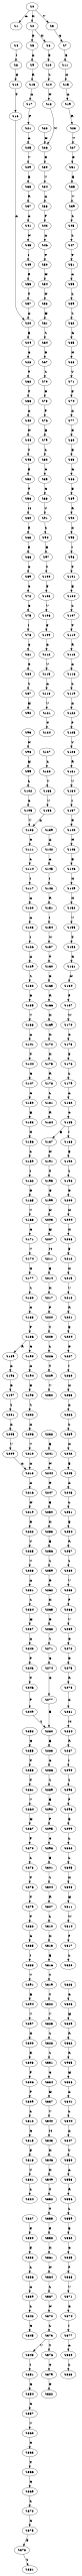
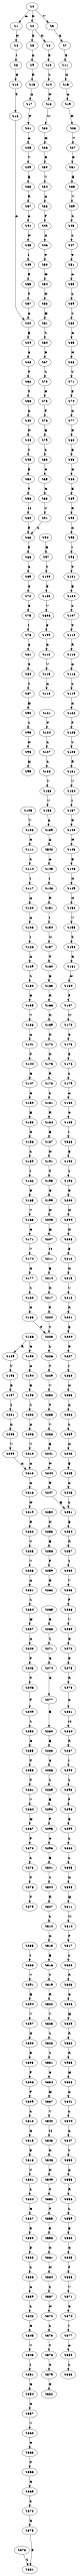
  strict digraph {
    S0
    S1
    S2
    S3
    S4
    S5
    S6
    S7
    S8
    S9
    S10
    S11
    S12
    S13
    S14
    S15
    S16
    S17
    S18
    S19
    S20
    S21
    S22
    S23
    S24
    S25
    S26
    S27
    S28
    S29
    S30
    S31
    S32
    S33
    S34
    S35
    S36
    S37
    S38
    S39
    S40
    S41
    S42
    S43
    S44
    S45
    S46
    S47
    S48
    S49
    S50
    S51
    S52
    S53
    S54
    S55
    S56
    S57
    S58
    S59
    S60
    S61
    S62
    S63
    S64
    S65
    S66
    S67
    S68
    S69
    S70
    S71
    S72
    S73
    S74
    S75
    S76
    S77
    S78
    S79
    S80
    S81
    S82
    S83
    S84
    S85
    S86
    S87
    S88
    S89
    S90
    S91
    S92
    S93
    S94
    S95
    S96
    S97
    S98
    S99
    S100
    S101
-   S102
    S103
    S104
    S105
-   S106
+   S106 [label=S606]
    S107
    S108
    S109
    S110
    S111
    S112
    S113
    S114
    S115
    S116
    S117
    S118
    S119
    S120
    S121
    S122
    S123
    S124
    S125
    S126
    S127
    S128
    S129
    S130
    S131
    S132
    S133
    S134
    S135
    S136
    S137
    S138
    S139
    S140
    S141
-   S142
+   S142 [label=S542]
    S143
    S144
    S145
    S146
    S147
    S148
    S149
    S150
    S151
    S152
    S153
    S154
    S155
    S156
    S157
    S158
    S159
    S160
    S161
    S162
    S163
    S164
    S165
    S166
    S167
    S168
    S169
    S170
    S171
    S172
    S173
    S174
    S175
    S176
    S177
    S178
    S179
    S180
    S181
    S182
    S183
    S184
    S185
    S186
    S187
-   S188
+   S188 [label=S388]
    S189
    S190
    S191
    S192
    S193
    S194
    S195
    S196
    S197
    S198
    S199
    S200
    S201
    S202
    S203
    S204
    S205
    S206
    S207
    S208
    S209
    S210
    S211
    S212
    S213
    S214
    S215
    S216
    S217
    S218
    S219
    S220
    S221
    S222
    S223
    S224
    S225
    S226
    S227
    S228
    S229
    S230
    S231
    S232
    S233
    S234
+   S235
    S236
    S237
    S238
    S239
    S240
    S241
    S242
    S243
    S244
    S245
    S246
    S247
    S248
    S249
    S250
    S251
    S252
    S253
    S254
    S255
    S256
    S257
    S258
    S259
    S260
    S261
    S262
    S263
    S264
    S265
    S266
    S267
    S268
    S269
    S270
    S271
    S272
    S273
    S274
    S275
    S276
    S277
    S278
    S279
    S280
    S281
-   S282
    S283
    S284
    S285
    S286
    S287
    S288
    S289
    S290
    S291
    S292
    S293
    S294
    S295
    S296
    S297
    S298
    S299
    S300
    S301
    S302
    S303
    S304
    S305
    S306
    S307
    S308
    S309
    S310
    S311
    S312
    S313
    S314
    S315
    S316
    S317
    S318
    S319
    S320
    S321
    S322
    S323
    S324
    S325
    S326
    S327
    S328
    S329
    S330
    S331
    S332
    S333
    S334
    n336 [label=S935]
    S336
    S337
    S338
    S339
    S340
    S341
    S342
    S343
    S344
    S345
    S346
    S347
    S348
    S349
    S350
    S351
    S352
    S353
    S354
    S355
    S356
    S357
    S358
    S359
    S360
    S361
    S362
    S363
    S364
    S365
    S366
    S367
    S368
    S369
    S370
    S371
    S372
    S373
    S374
    S375
    S376
    S377
    S378
    S379
    S380
    S381
    S382
    S383
    S0 -> S1 [label=A]
    S0 -> S2 [label=K]
    S0 -> S3 [label=V]
+   S1 -> S4 [label=N]
    S2 -> S5 [label=D]
    S2 -> S6 [label=K]
    S3 -> S7 [label=G]
    S4 -> S8 [label=I]
    S5 -> S9 [label=A]
    S6 -> S10 [label=E]
    S7 -> S11 [label=G]
    S8 -> S12 [label=F]
    S9 -> S13 [label=R]
    S10 -> S14 [label=S]
    S11 -> S15 [label=K]
    S12 -> S16 [label=T]
    S13 -> S17 [label=A]
    S14 -> S18 [label=N]
    S15 -> S19 [label=A]
    S16 -> S20 [label=A]
    S17 -> S21 [label=P]
-   S18 -> S26 [label=W]
+   S18 -> S22 [label=W]
    S19 -> S23 [label=R]
    S20 -> S24 [label=E]
    S21 -> S25 [label=A]
    S22 -> S26 [label=H]
    S23 -> S27 [label=V]
    S24 -> S28 [label=G]
    S25 -> S29 [label=V]
    S26 -> S30 [label=D]
    S27 -> S31 [label=D]
    S28 -> S32 [label=T]
    S29 -> S33 [label=E]
    S30 -> S34 [label=V]
    S31 -> S35 [label=E]
    S32 -> S36 [label=T]
    S33 -> S37 [label=R]
    S34 -> S38 [label=A]
    S35 -> S39 [label=V]
    S36 -> S40 [label=A]
    S37 -> S41 [label=A]
    S38 -> S42 [label=P]
    S39 -> S43 [label=L]
    S40 -> S44 [label=N]
    S41 -> S45 [label=N]
    S42 -> S46 [label=A]
    S43 -> S47 [label=L]
    S44 -> S48 [label=Y]
    S45 -> S49 [label=I]
    S46 -> S50 [label=T]
    S47 -> S51 [label=T]
    S48 -> S52 [label=F]
    S49 -> S53 [label=F]
    S50 -> S54 [label=H]
    S51 -> S55 [label=A]
    S52 -> S56 [label=T]
    S53 -> S57 [label=T]
    S54 -> S58 [label=N]
    S55 -> S59 [label=L]
    S56 -> S60 [label=M]
    S57 -> S20 [label=A]
    S58 -> S61 [label=H]
    S59 -> S62 [label=S]
    S60 -> S63 [label=F]
    S61 -> S64 [label=S]
    S62 -> S65 [label=G]
    S63 -> S66 [label=F]
    S64 -> S67 [label=D]
    S65 -> S68 [label=N]
    S66 -> S69 [label=G]
    S67 -> S70 [label=S]
    S68 -> S71 [label=Y]
    S69 -> S72 [label=G]
    S70 -> S73 [label=D]
    S71 -> S74 [label=F]
    S72 -> S75 [label=G]
    S73 -> S76 [label=P]
    S74 -> S77 [label=A]
    S75 -> S78 [label=I]
    S76 -> S79 [label=E]
    S77 -> S80 [label=D]
    S78 -> S81 [label=G]
    S79 -> S82 [label=L]
    S80 -> S83 [label=E]
    S81 -> S84 [label=C]
    S82 -> S85 [label=C]
    S83 -> S86 [label=G]
    S84 -> S87 [label=S]
    S85 -> S88 [label=G]
    S86 -> S89 [label=E]
    S87 -> S90 [label=H]
    S88 -> S91 [label=Y]
    S89 -> S92 [label=R]
-   S91 -> S94 [label=L]
+   S90 -> S93 [label=S]
+   S91 -> S63 [label=L]
    S92 -> S95 [label=A]
    S93 -> S96 [label=N]
    S94 -> S97 [label=E]
    S95 -> S98 [label=I]
    S96 -> S99 [label=H]
    S97 -> S100 [label=Y]
    S98 -> S101 [label=T]
-   S99 -> S102 [label=L]
    S100 -> S103 [label=F]
    S101 -> S104 [label=E]
-   S102 -> S105 [label=G]
    S103 -> S106 [label=V]
    S104 -> S107 [label=L]
    S105 -> S108 [label=V]
    S106 -> S109 [label=F]
    S107 -> S110 [label=T]
    S108 -> S111 [label=C]
    S109 -> S112 [label=G]
    S110 -> S113 [label=R]
    S111 -> S114 [label=L]
    S112 -> S115 [label=V]
    S113 -> S116 [label=A]
    S114 -> S117 [label=I]
    S115 -> S118 [label=A]
    S116 -> S119 [label=L]
    S117 -> S120 [label=A]
-   S118 -> S121 [label=V]
    S119 -> S122 [label=A]
    S120 -> S123 [label=A]
    S121 -> S124 [label=T]
    S122 -> S125 [label=P]
    S123 -> S126 [label=I]
+   S124 -> S127 [label=L]
    S125 -> S128 [label=Y]
    S126 -> S129 [label=A]
    S127 -> S130 [label=L]
    S128 -> S131 [label=R]
    S129 -> S132 [label=S]
    S130 -> S133 [label=V]
    S131 -> S134 [label=V]
    S132 -> S135 [label=D]
    S133 -> S136 [label=V]
    S134 -> S137 [label=I]
    S135 -> S138 [label=V]
-   S136 -> S108 [label=A]
+   S136 -> S139 [label=A]
    S137 -> S140 [label=D]
    S138 -> S141 [label=A]
    S139 -> S142 [label=A]
    S140 -> S143 [label=N]
    S141 -> S144 [label=T]
    S142 -> S145 [label=A]
    S143 -> S146 [label=E]
    S144 -> S147 [label=G]
    S145 -> S148 [label=I]
    S146 -> S149 [label=K]
    S147 -> S150 [label=G]
    S148 -> S151 [label=R]
    S149 -> S152 [label=K]
    S150 -> S153 [label=E]
    S151 -> S154 [label=I]
    S152 -> S155 [label=V]
    S153 -> S156 [label=K]
    S154 -> S157 [label=W]
    S155 -> S158 [label=T]
    S156 -> S159 [label=L]
    S157 -> S160 [label=T]
    S158 -> S161 [label=G]
    S159 -> S162 [label=I]
    S160 -> S163 [label=D]
    S161 -> S164 [label=N]
    S162 -> S165 [label=D]
    S163 -> S166 [label=R]
    S164 -> S167 [label=P]
    S165 -> S168 [label=V]
    S166 -> S169 [label=K]
    S167 -> S170 [label=W]
    S168 -> S171 [label=G]
    S169 -> S172 [label=K]
    S170 -> S173 [label=C]
    S171 -> S174 [label=V]
    S172 -> S175 [label=K]
    S173 -> S176 [label=F]
    S174 -> S177 [label=K]
    S175 -> S178 [label=R]
    S176 -> S179 [label=L]
    S177 -> S180 [label=S]
    S178 -> S181 [label=L]
    S179 -> S182 [label=A]
    S180 -> S183 [label=C]
    S181 -> S184 [label=R]
    S182 -> S185 [label=C]
-   S183 -> S186 [label=P]
-   S185 -> S187 [label=E]
+   S183 -> S223 [label=P]
+   S184 -> S187 [label=E]
    S185 -> S188 [label=I]
    S186 -> S189 [label=R]
    S186 -> S190 [label=G]
    S187 -> S191 [label=N]
    S188 -> S192 [label=E]
-   S189 -> S193 [label=A]
+   S189 -> S193 [label=Y]
    S190 -> S194 [label=A]
    S191 -> S195 [label=T]
    S192 -> S196 [label=S]
    S193 -> S197 [label=D]
    S194 -> S198 [label=D]
    S195 -> S199 [label=Q]
    S196 -> S200 [label=D]
    S197 -> S201 [label=S]
    S198 -> S202 [label=S]
    S199 -> S203 [label=N]
    S200 -> S204 [label=N]
    S201 -> S205 [label=A]
    S202 -> S206 [label=A]
    S203 -> S207 [label=H]
    S204 -> S208 [label=K]
    S205 -> S209 [label=V]
    S206 -> S210 [label=V]
    S207 -> S211 [label=M]
    S208 -> S212 [label=F]
    S209 -> S213 [label=A]
    S210 -> S213 [label=A]
    S211 -> S214 [label=E]
    S212 -> S215 [label=K]
    S213 -> S216 [label=A]
    S214 -> S217 [label=K]
    S215 -> S218 [label=V]
    S216 -> S219 [label=N]
    S217 -> S220 [label=P]
    S218 -> S221 [label=R]
    S219 -> S222 [label=D]
    S220 -> S223 [label=Y]
    S221 -> S224 [label=E]
    S222 -> S225 [label=Y]
    S223 -> S226 [label=L]
    S224 -> S227 [label=D]
    S225 -> S228 [label=V]
    S226 -> S229 [label=Y]
    S227 -> S230 [label=I]
    S228 -> S231 [label=A]
    S229 -> S232 [label=V]
    S230 -> S233 [label=K]
    S231 -> S234 [label=S]
+   S232 -> S235 [label=T]
    S233 -> S236 [label=A]
    S234 -> S237 [label=H]
+   S235 -> S238 [label=V]
    S236 -> S239 [label=L]
    S237 -> S240 [label=A]
    S238 -> S241 [label=E]
    S239 -> S242 [label=K]
    S240 -> S243 [label=P]
    S241 -> S244 [label=N]
    S242 -> S245 [label=E]
    S243 -> S246 [label=T]
    S244 -> S247 [label=D]
    S245 -> S248 [label=A]
    S246 -> S249 [label=P]
-   S247 -> S250 [label=E]
+   S247 -> S251 [label=E]
    S248 -> S251 [label=L]
-   S249 -> S280 [label=S]
+   S249 -> S252 [label=S]
    S250 -> S253 [label=K]
    S251 -> S254 [label=E]
    S252 -> S255 [label=Q]
    S253 -> S256 [label=E]
    S254 -> S257 [label=R]
    S255 -> S258 [label=T]
-   S256 -> S259 [label=S]
+   S256 -> S259 [label=P]
    S257 -> S260 [label=S]
    S258 -> S261 [label=T]
    S259 -> S262 [label=D]
    S260 -> S263 [label=V]
    S261 -> S264 [label=V]
-   S262 -> S265 [label=K]
    S263 -> S266 [label=P]
    S264 -> S267 [label=H]
    S265 -> S268 [label=D]
    S266 -> S269 [label=V]
    S267 -> S270 [label=P]
    S268 -> S271 [label=S]
    S269 -> S272 [label=G]
    S270 -> S273 [label=L]
    S271 -> S274 [label=G]
    S272 -> S275 [label=D]
    S273 -> S276 [label=T]
    S274 -> S277 [label=Q]
    S275 -> S278 [label=R]
    S276 -> S279 [label=T]
    S277 -> S280 [label=E]
    S278 -> S281 [label=A]
-   S279 -> S282 [label=T]
    S280 -> S283 [label=E]
    S281 -> S284 [label=M]
-   S282 -> S285 [label=G]
    S283 -> S286 [label=G]
    S284 -> S287 [label=R]
    S285 -> S288 [label=I]
    S286 -> S289 [label=S]
    S287 -> S290 [label=I]
    S288 -> S291 [label=V]
    S289 -> S292 [label=E]
    S290 -> S293 [label=S]
    S291 -> S294 [label=E]
    S292 -> S295 [label=P]
    S293 -> S296 [label=P]
    S294 -> S297 [label=V]
    S295 -> S298 [label=C]
    S296 -> S299 [label=E]
    S297 -> S300 [label=K]
    S298 -> S301 [label=E]
    S299 -> S302 [label=L]
    S300 -> S303 [label=R]
    S301 -> S304 [label=S]
    S302 -> S305 [label=L]
    S303 -> S306 [label=P]
    S304 -> S307 [label=R]
    S305 -> S308 [label=K]
    S306 -> S309 [label=P]
    S307 -> S310 [label=L]
    S308 -> S311 [label=H]
    S309 -> S312 [label=L]
    S310 -> S313 [label=K]
    S311 -> S314 [label=W]
    S312 -> S315 [label=G]
    S313 -> S316 [label=E]
    S314 -> S317 [label=P]
    S315 -> S318 [label=F]
    S316 -> S319 [label=Y]
    S317 -> S320 [label=L]
    S318 -> S321 [label=Y]
-   S319 -> S322 [label=Y]
+   S319 -> S322 [label=R]
+   S320 -> S323 [label=R]
    S321 -> S324 [label=L]
    S322 -> S325 [label=V]
    S323 -> S326 [label=G]
+   S324 -> S327 [label=G]
    S325 -> S328 [label=S]
    S326 -> S329 [label=H]
    S327 -> S330 [label=F]
    S328 -> S331 [label=S]
    S329 -> S332 [label=R]
    S330 -> S333 [label=F]
    S331 -> S334 [label=G]
    S332 -> n336 [label=R]
    S333 -> S336 [label=L]
    S334 -> S337 [label=H]
    n336 -> S338 [label=H]
    S336 -> S339 [label=A]
    S337 -> S340 [label=V]
    S338 -> S341 [label=A]
    S339 -> S342 [label=L]
    S340 -> S343 [label=M]
    S341 -> S344 [label=L]
    S342 -> S345 [label=G]
    S343 -> S346 [label=K]
    S344 -> S347 [label=A]
-   S373 -> S348 [label=V]
+   S345 -> S348 [label=V]
    S346 -> S349 [label=K]
    S347 -> S350 [label=Y]
    S348 -> S351 [label=I]
    S349 -> S352 [label=T]
    S350 -> S353 [label=A]
    S351 -> S354 [label=G]
    S352 -> S355 [label=T]
    S353 -> S356 [label=R]
    S354 -> S357 [label=G]
    S355 -> S358 [label=F]
    S356 -> S359 [label=L]
    S357 -> S360 [label=V]
    S358 -> S361 [label=K]
    S359 -> S362 [label=E]
    S360 -> S363 [label=C]
    S361 -> S364 [label=N]
    S362 -> S365 [label=G]
    S363 -> S366 [label=T]
    S364 -> S367 [label=L]
    S365 -> S368 [label=P]
    S366 -> S369 [label=G]
    S367 -> S370 [label=N]
    S368 -> S371 [label=V]
    S369 -> S372 [label=L]
    S370 -> S373 [label=L]
    S371 -> S374 [label=G]
    S372 -> S375 [label=G]
    S373 -> S376 [label=Y]
    S374 -> S377 [label=I]
-   S375 -> S378 [label=F]
+   S375 -> S381 [label=F]
    S376 -> S379 [label=C]
    S377 -> S380 [label=A]
    S378 -> S381 [label=S]
    S379 -> S382 [label=D]
    S380 -> S383 [label=L]
  }
